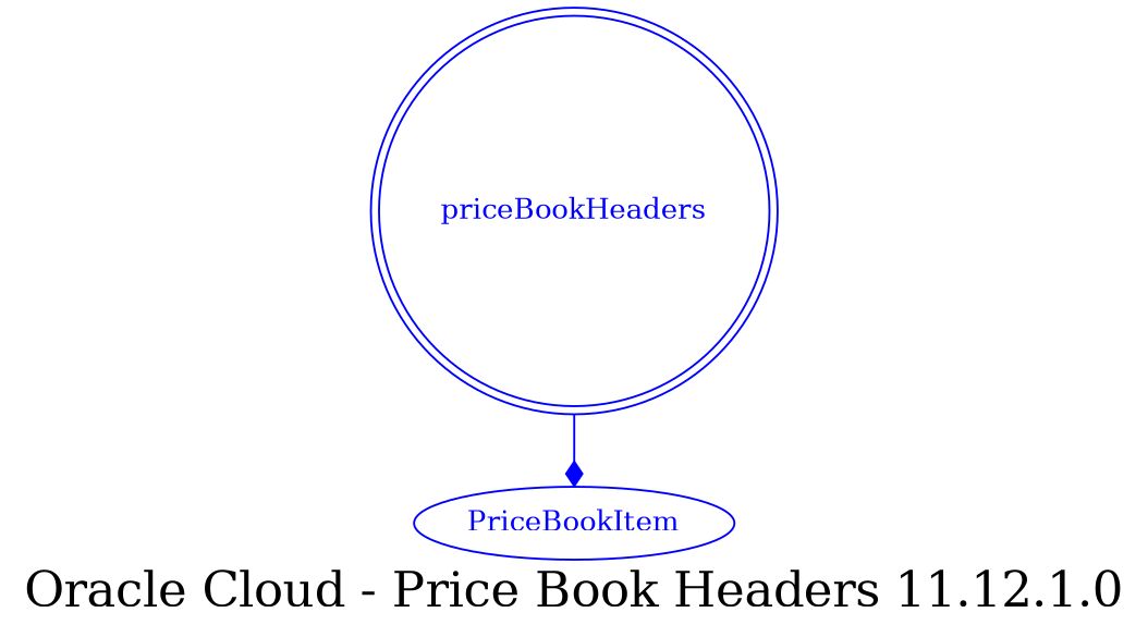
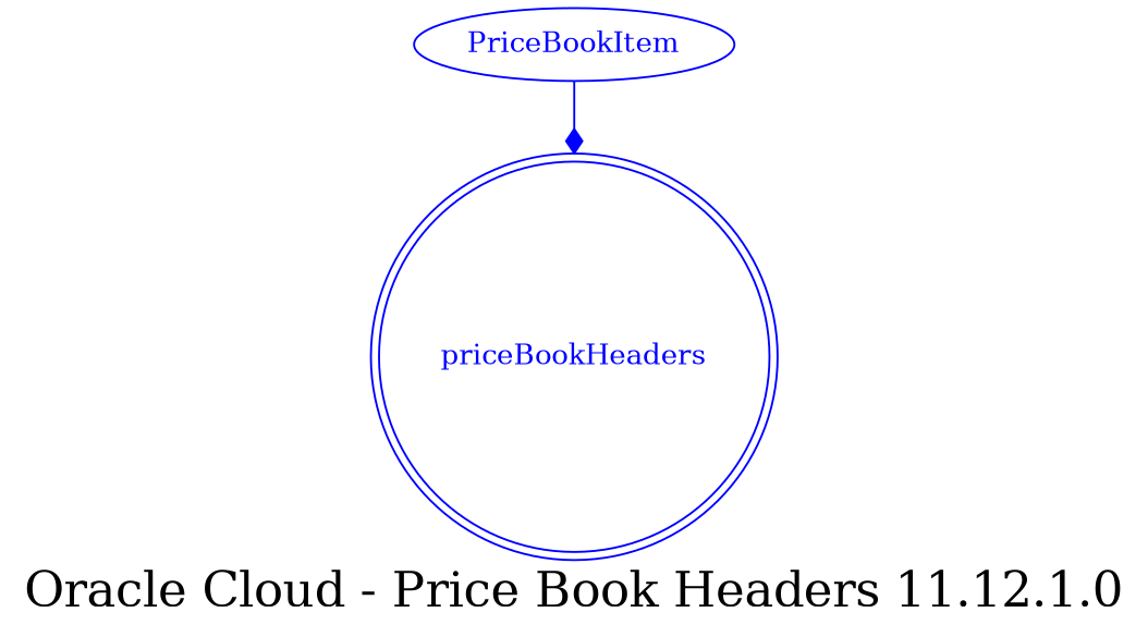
  digraph {
    fontsize=24
    label="Oracle Cloud - Price Book Headers 11.12.1.0"
    splines=true
    node [color=blue fontcolor=blue]
    priceBookHeaders [shape=doublecircle]
    PriceBookItem [shape=ellipse]
-   priceBookHeaders -> PriceBookItem [arrowhead=diamond arrowtail=none color=blue fontcolor=blue]
+   PriceBookItem -> priceBookHeaders [arrowhead=diamond arrowtail=none color=blue fontcolor=blue]
  }
